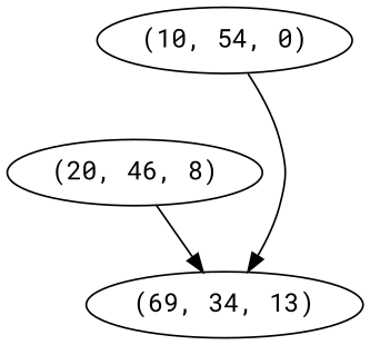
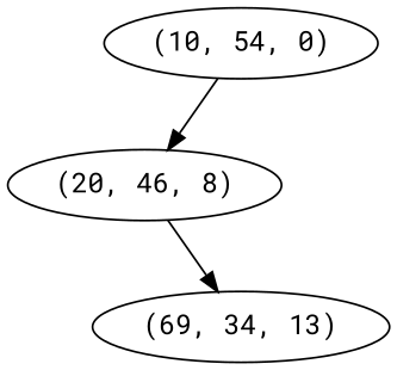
  digraph {
    fontname="Roboto Mono"
    node [fontname="Roboto Mono"]
    edge [fontname="Roboto Mono"]
    "(10, 54, 0)"
    "(20, 46, 8)"
    n3 [label="(69, 34, 13)"]
-   "(10, 54, 0)" -> n3
+   "(10, 54, 0)" -> "(20, 46, 8)"
    "(20, 46, 8)" -> n3
  }
